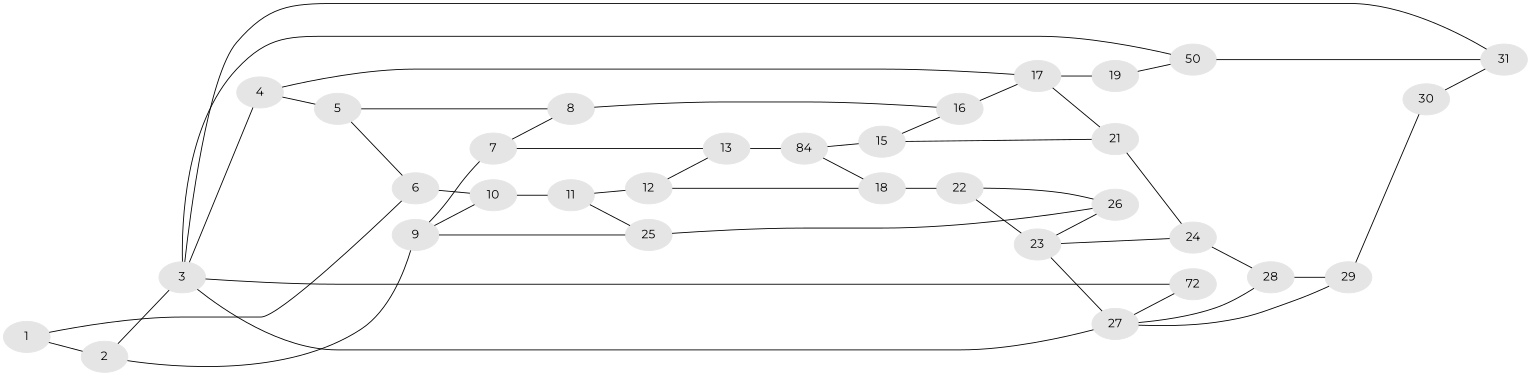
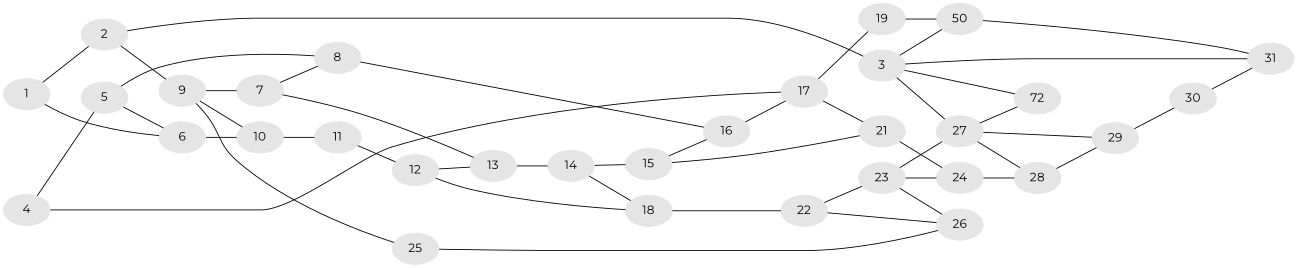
  graph {
    fontname=Montserrat
    rankdir=LR
    node [color=gray90 fontname=Montserrat style=filled]
    edge [fontname=Montserrat weight=1.0]
    1
    2
    6
    3
    9
    10
    4
    n8 [label=50]
    27
    31
    n11 [label=72]
    7
    25
    5
    17
    28
    29
    8
    21
    19
    13
    16
    11
-   14 [label=84]
+   14
    26
    12
    18
    22
    15
    24
    23
    30
    1 -- 2
    1 -- 6
    2 -- 3 [weight=2.0]
    2 -- 9
    6 -- 10
-   3 -- 4
    3 -- n8
    3 -- 27
    3 -- 31 [weight=2.0]
    3 -- n11 [weight=2.0]
    9 -- 10
    9 -- 7
    9 -- 25
    10 -- 11
    4 -- 5
    4 -- 17 [weight=2.0]
    n8 -- 31 [weight=2.0]
    27 -- n11
    27 -- 28
    27 -- 29
    7 -- 8
    7 -- 13
    25 -- 26
    5 -- 6
    5 -- 8
    17 -- 21
    17 -- 19 [weight=2.0]
    28 -- 29
    29 -- 30
    8 -- 16
    21 -- 24
    19 -- n8 [weight=2.0]
    13 -- 14
    16 -- 17
-   11 -- 25
    11 -- 12
    14 -- 18
    14 -- 15
    12 -- 13
    12 -- 18
    18 -- 22
    22 -- 26
    22 -- 23
    15 -- 21
    15 -- 16
    24 -- 28
    23 -- 27 [weight=2.0]
    23 -- 26
    23 -- 24
    30 -- 31 [weight=2.0]
  }
